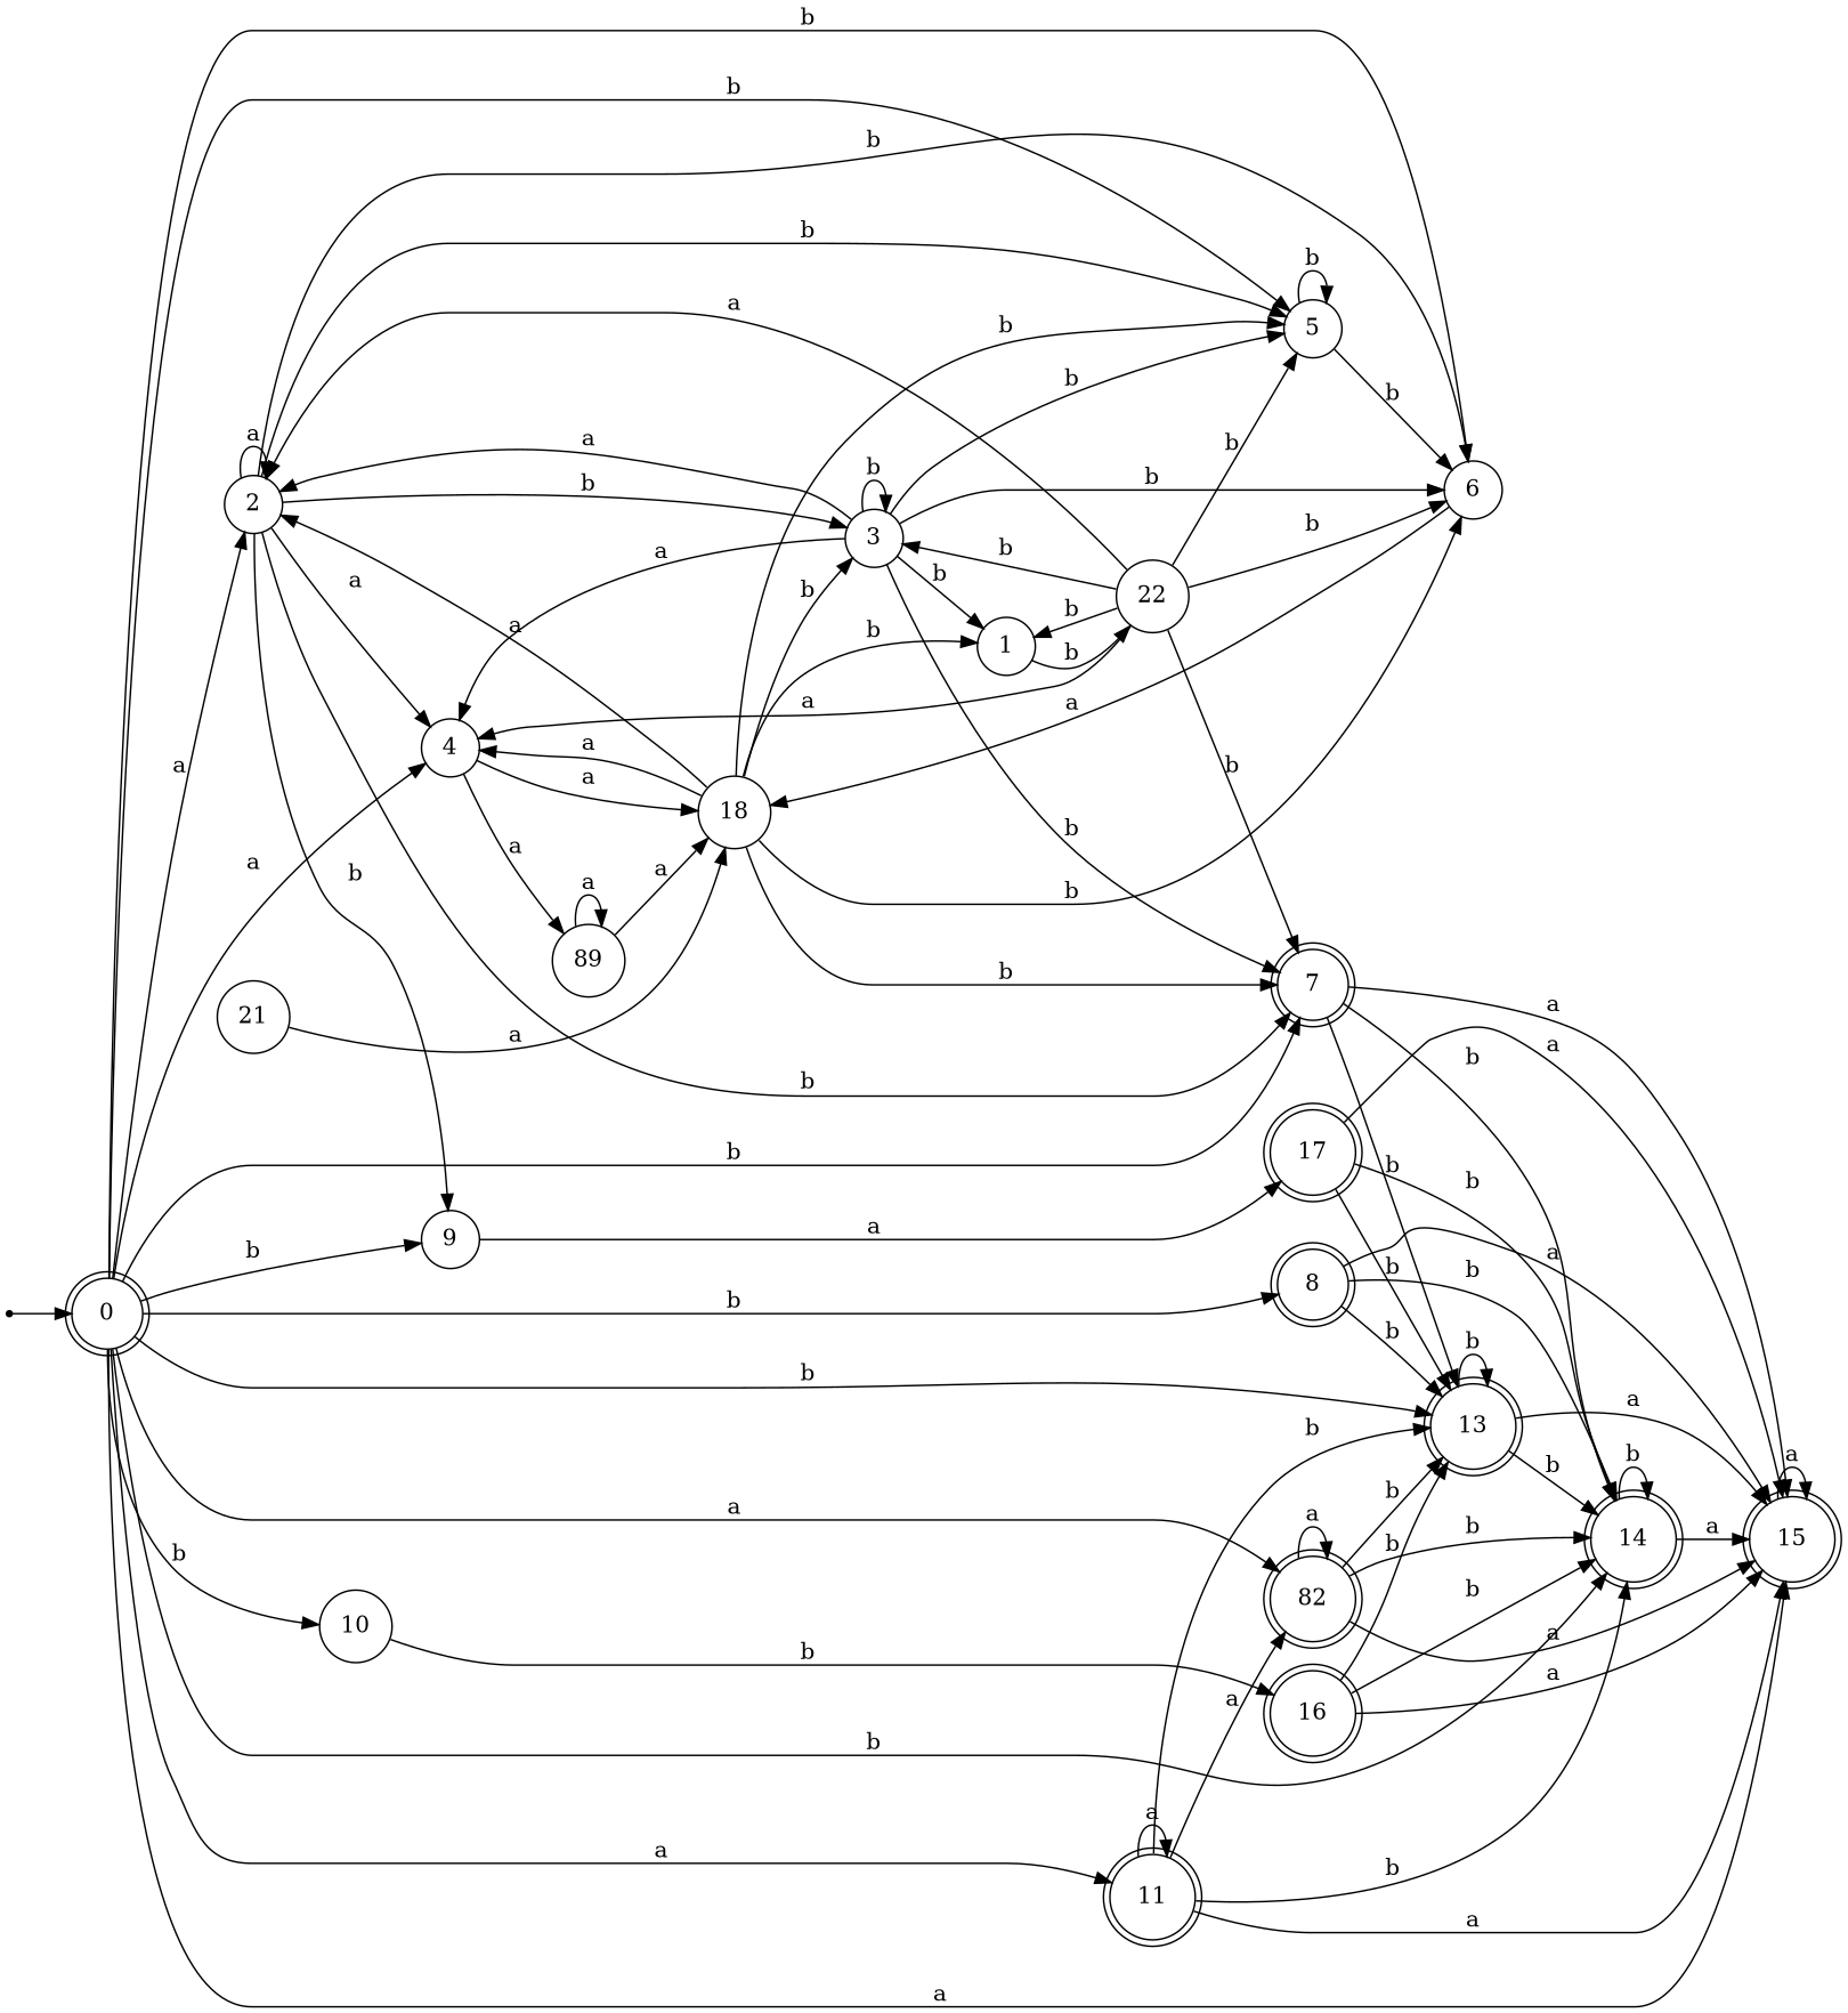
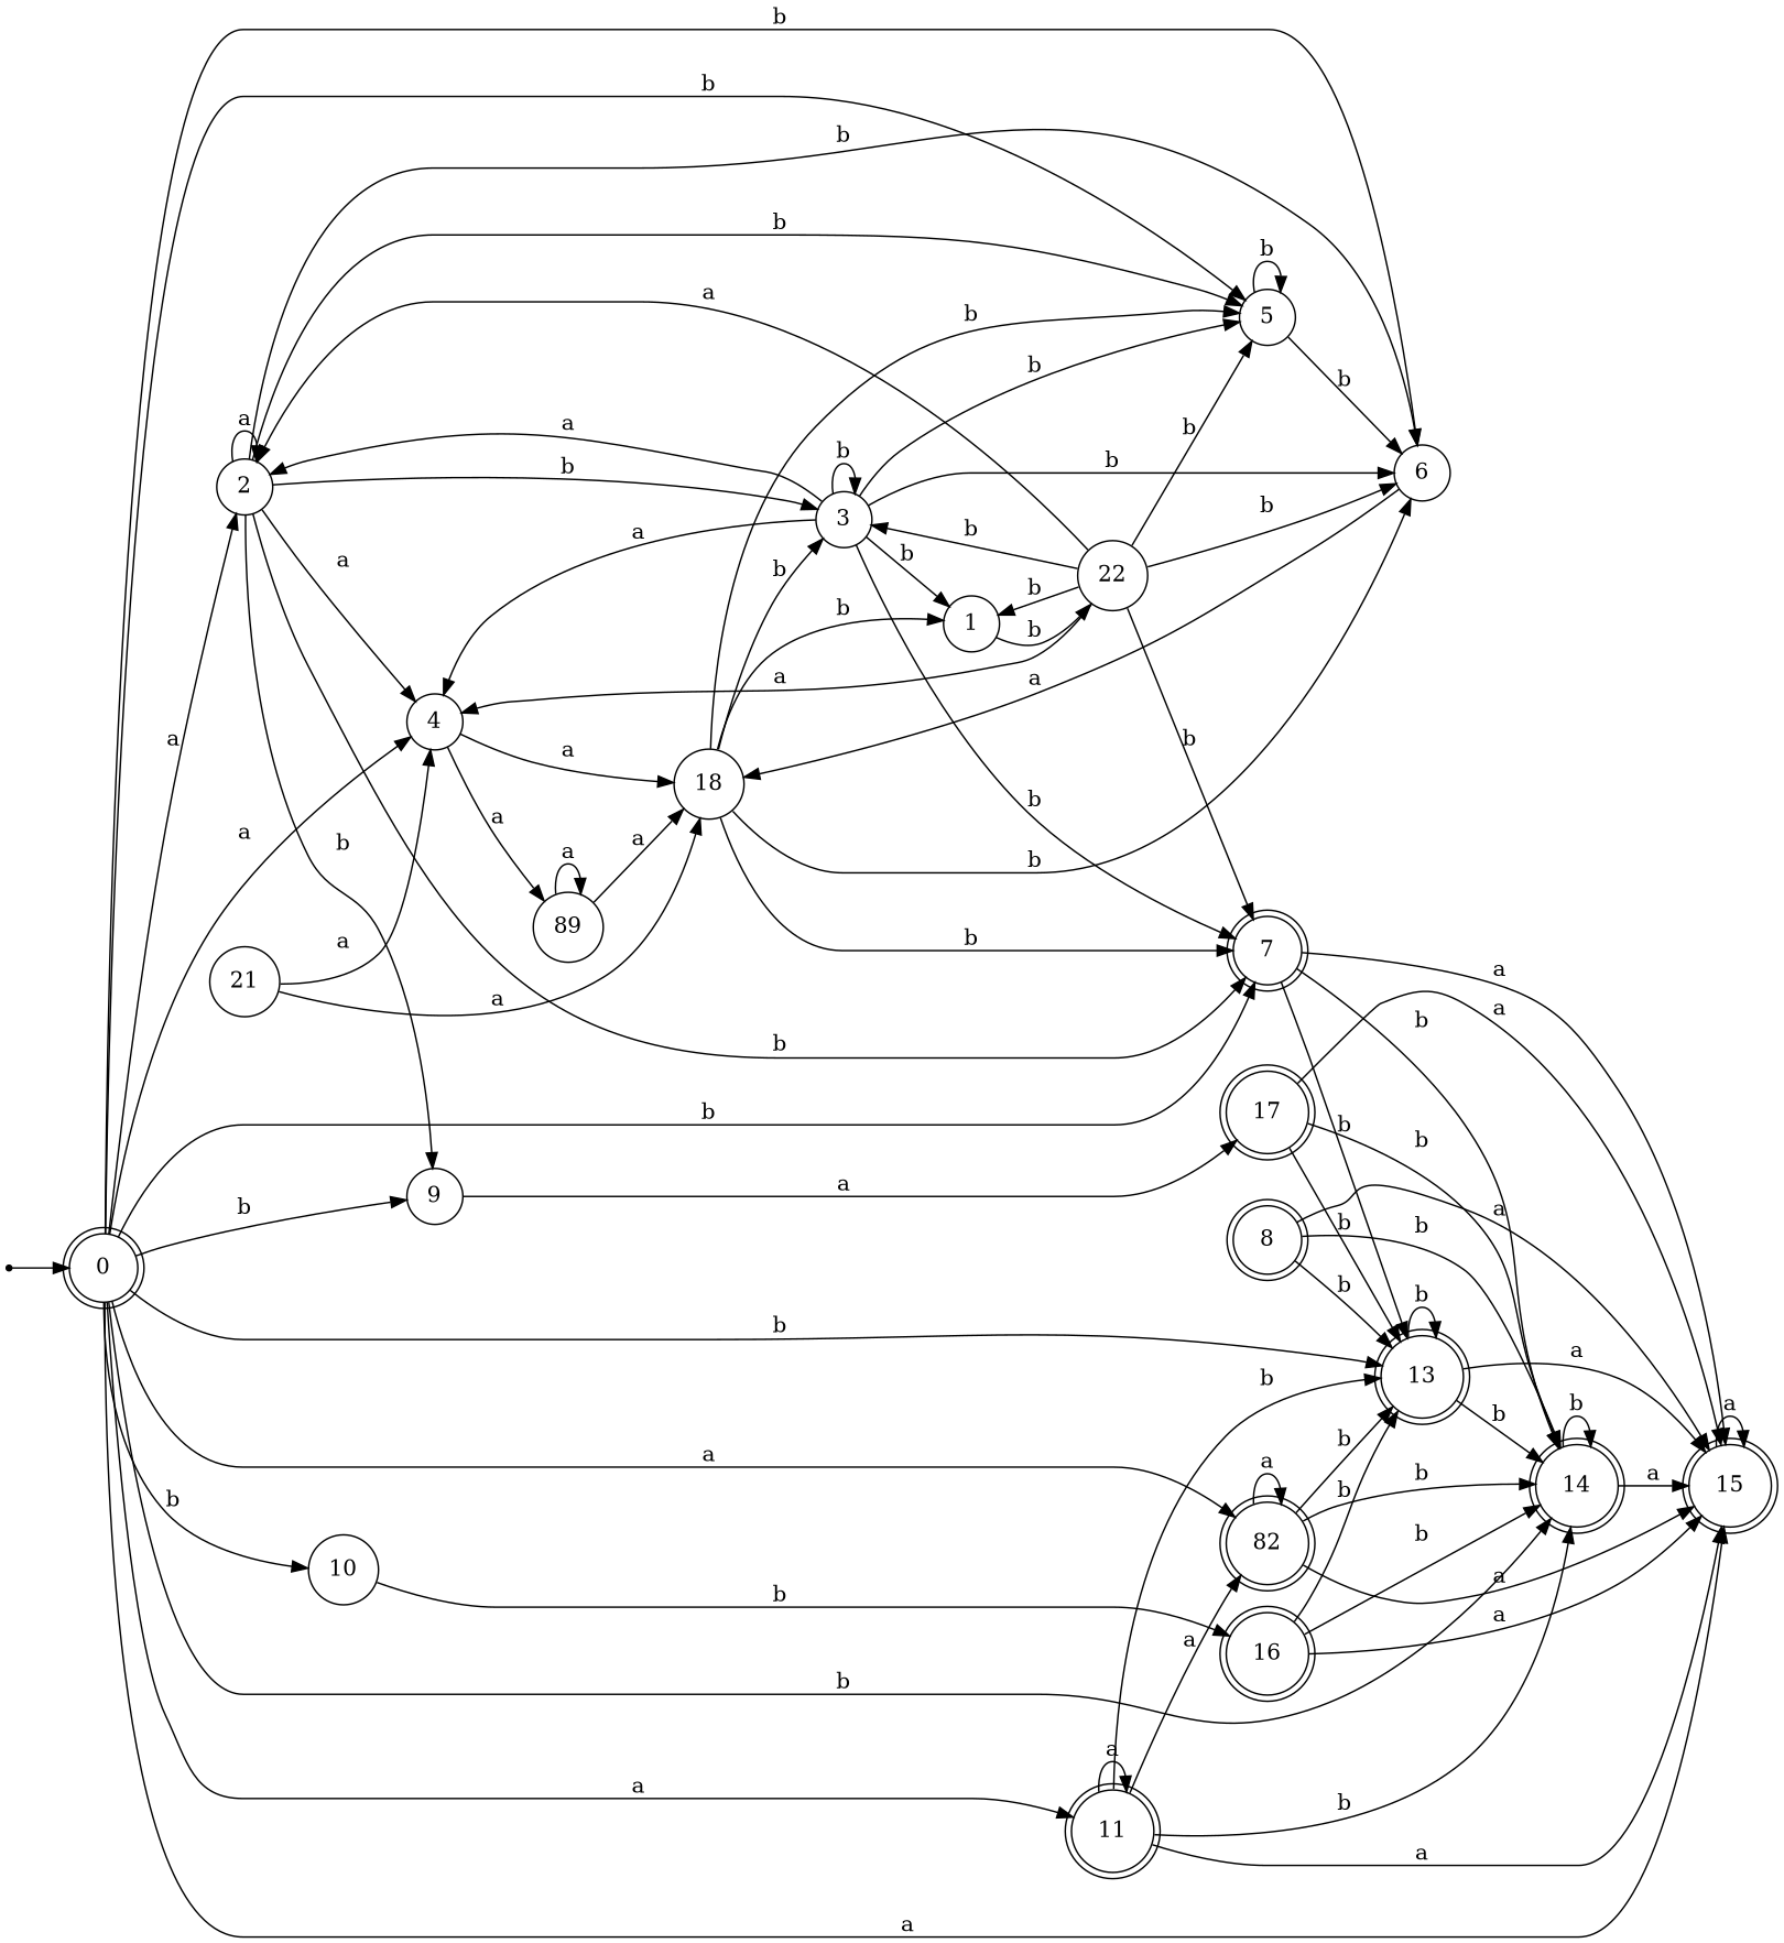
  digraph {
    rankdir=LR
    node [shape=circle]
    dummy0 [shape=point]
    0 [shape=doublecircle]
    2
    4
    5
    6
    7 [shape=doublecircle]
    8 [shape=doublecircle]
    9
    10
    11 [shape=doublecircle]
    n12 [label=82 shape=doublecircle]
    13 [shape=doublecircle]
    14 [shape=doublecircle]
    15 [shape=doublecircle]
    1
    22
    3
    18
    n20 [label=89]
    17 [shape=doublecircle]
    16 [shape=doublecircle]
    21
    dummy0 -> 0
    0 -> 2 [label=a]
    0 -> 4 [label=a]
    0 -> 5 [label=b]
    0 -> 6 [label=b]
    0 -> 7 [label=b]
-   0 -> 8 [label=b]
    0 -> 9 [label=b]
    0 -> 10 [label=b]
    0 -> 11 [label=a]
    0 -> n12 [label=a]
    0 -> 13 [label=b]
    0 -> 14 [label=b]
    0 -> 15 [label=a]
    2 -> 2 [label=a]
    2 -> 4 [label=a]
    2 -> 5 [label=b]
    2 -> 6 [label=b]
    2 -> 7 [label=b]
    2 -> 9 [label=b]
    2 -> 3 [label=b]
    4 -> 18 [label=a]
    4 -> n20 [label=a]
    5 -> 5 [label=b]
    5 -> 6 [label=b]
    6 -> 18 [label=a]
    7 -> 13 [label=b]
    7 -> 14 [label=b]
    7 -> 15 [label=a]
    8 -> 13 [label=b]
    8 -> 14 [label=b]
    8 -> 15 [label=a]
    9 -> 17 [label=a]
    10 -> 16 [label=b]
    11 -> 11 [label=a]
    11 -> n12 [label=a]
    11 -> 13 [label=b]
    11 -> 14 [label=b]
    11 -> 15 [label=a]
    n12 -> n12 [label=a]
    n12 -> 13 [label=b]
    n12 -> 14 [label=b]
    n12 -> 15 [label=a]
    13 -> 13 [label=b]
    13 -> 14 [label=b]
    13 -> 15 [label=a]
    14 -> 14 [label=b]
    14 -> 15 [label=a]
    15 -> 15 [label=a]
    1 -> 22 [label=b]
    22 -> 2 [label=a]
    22 -> 4 [label=a]
    22 -> 5 [label=b]
    22 -> 6 [label=b]
    22 -> 7 [label=b]
    22 -> 1 [label=b]
    22 -> 3 [label=b]
    3 -> 2 [label=a]
    3 -> 4 [label=a]
    3 -> 5 [label=b]
    3 -> 6 [label=b]
    3 -> 7 [label=b]
    3 -> 1 [label=b]
    3 -> 3 [label=b]
-   18 -> 2 [label=a]
-   18 -> 4 [label=a]
+   21 -> 4 [label=a]
    18 -> 5 [label=b]
    18 -> 6 [label=b]
    18 -> 7 [label=b]
    18 -> 1 [label=b]
    18 -> 3 [label=b]
    n20 -> 18 [label=a]
    n20 -> n20 [label=a]
    17 -> 13 [label=b]
    17 -> 14 [label=b]
    17 -> 15 [label=a]
    16 -> 13 [label=b]
    16 -> 14 [label=b]
    16 -> 15 [label=a]
    21 -> 18 [label=a]
  }
